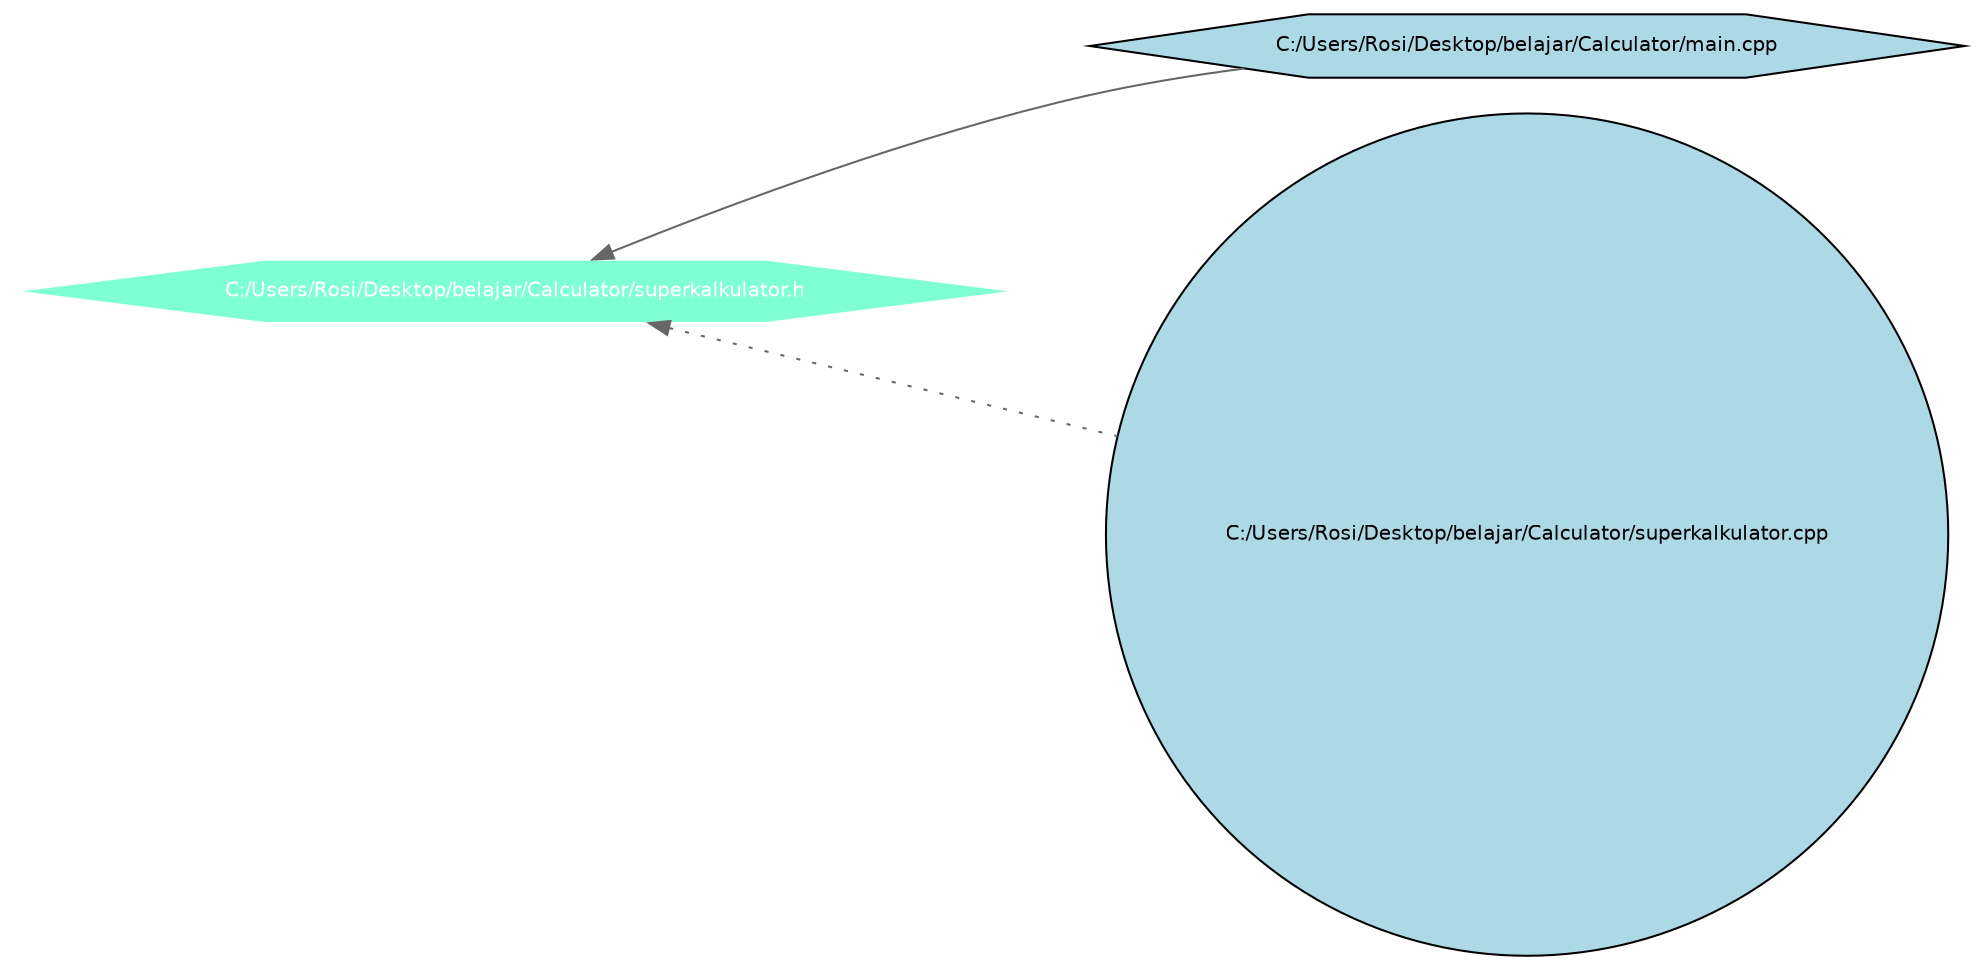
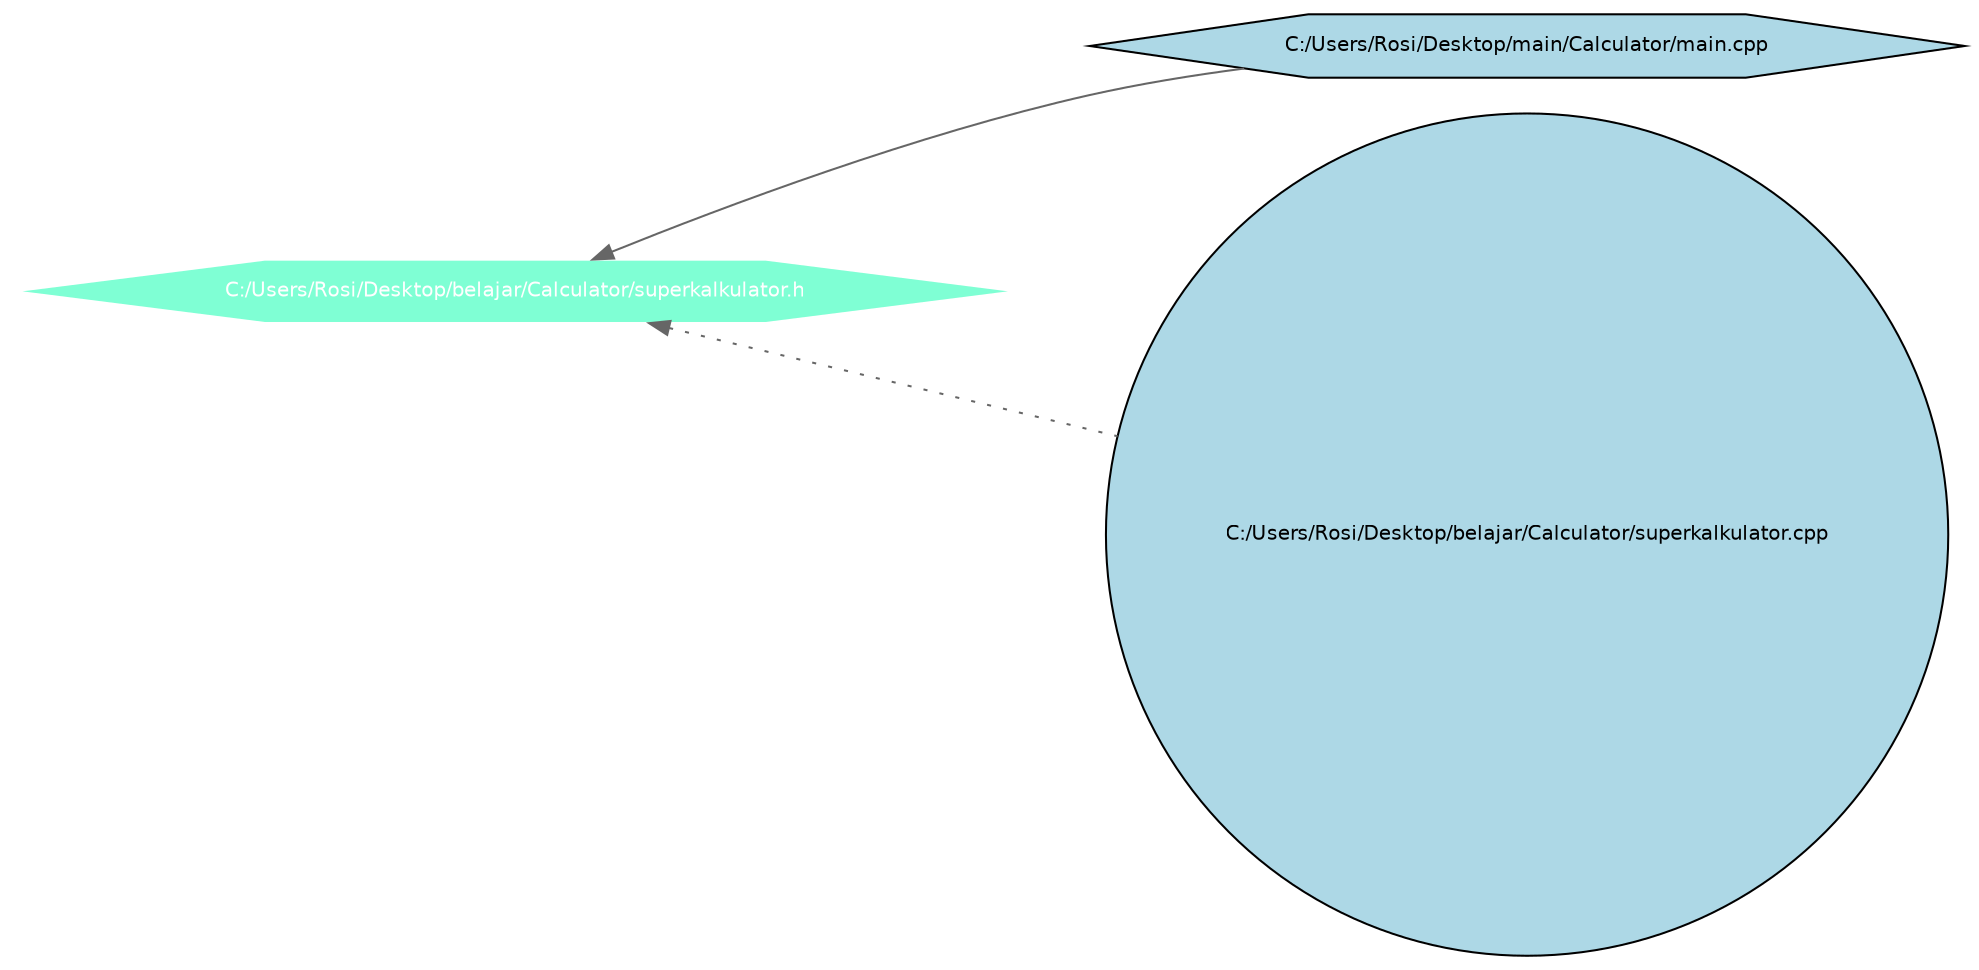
  digraph {
    rankdir=LR
    node [color=black fillcolor=lightblue fontname=Helvetica fontsize=10 shape=hexagon style=filled]
    edge [color=gray40 dir=back fontname=Helvetica fontsize=10 labelfontname=Helvetica labelfontsize=10]
    n1 [color=white fillcolor=aquamarine fontcolor=white height=0.2 label="C:/Users/Rosi/Desktop/belajar/Calculator/superkalkulator.h" width=0.4]
-   n2 [height=0.2 label="C:/Users/Rosi/Desktop/belajar/Calculator/main.cpp" width=0.4]
+   n2 [height=0.2 label="C:/Users/Rosi/Desktop/main/Calculator/main.cpp" width=0.4]
    n3 [height=0.2 label="C:/Users/Rosi/Desktop/belajar/Calculator/superkalkulator.cpp" shape=circle width=0.4]
    n1 -> n2 [style=solid]
    n1 -> n3 [style=dotted]
  }
